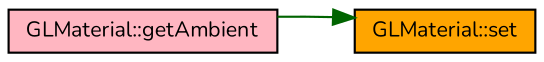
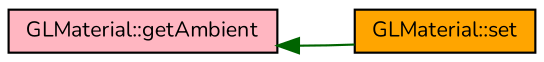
  digraph {
    rankdir=LR
    fontname=Nunito
    node [color=black fontname=Nunito fontsize=10 shape=record style=filled]
    n1 [fillcolor=lightpink fontcolor=black height=0.2 label="GLMaterial::getAmbient" width=0.4]
    n2 [fillcolor=orange height=0.2 label="GLMaterial::set" width=0.4]
-   n2 -> n1 [color=darkgreen dir=back fontname=Nunito fontsize=10 labelfontname=Helvetica labelfontsize=10 style=solid]
+   n1 -> n2 [color=darkgreen dir=back fontname=Nunito fontsize=10 labelfontname=Helvetica labelfontsize=10 style=solid]
  }
